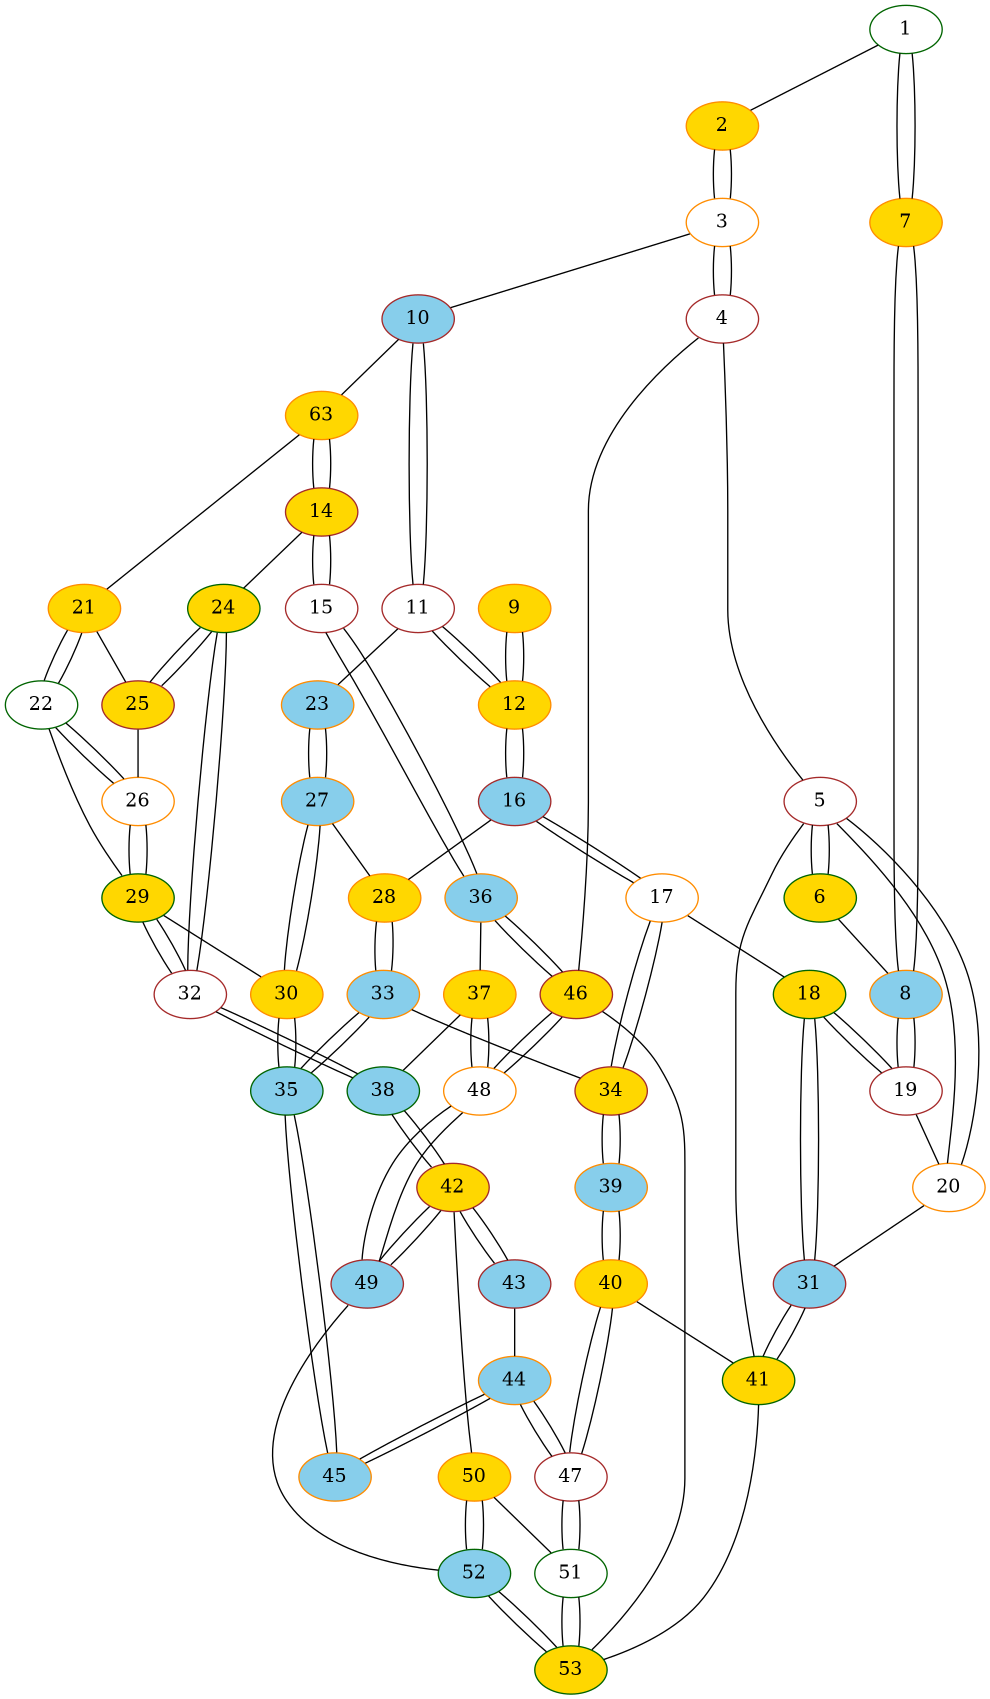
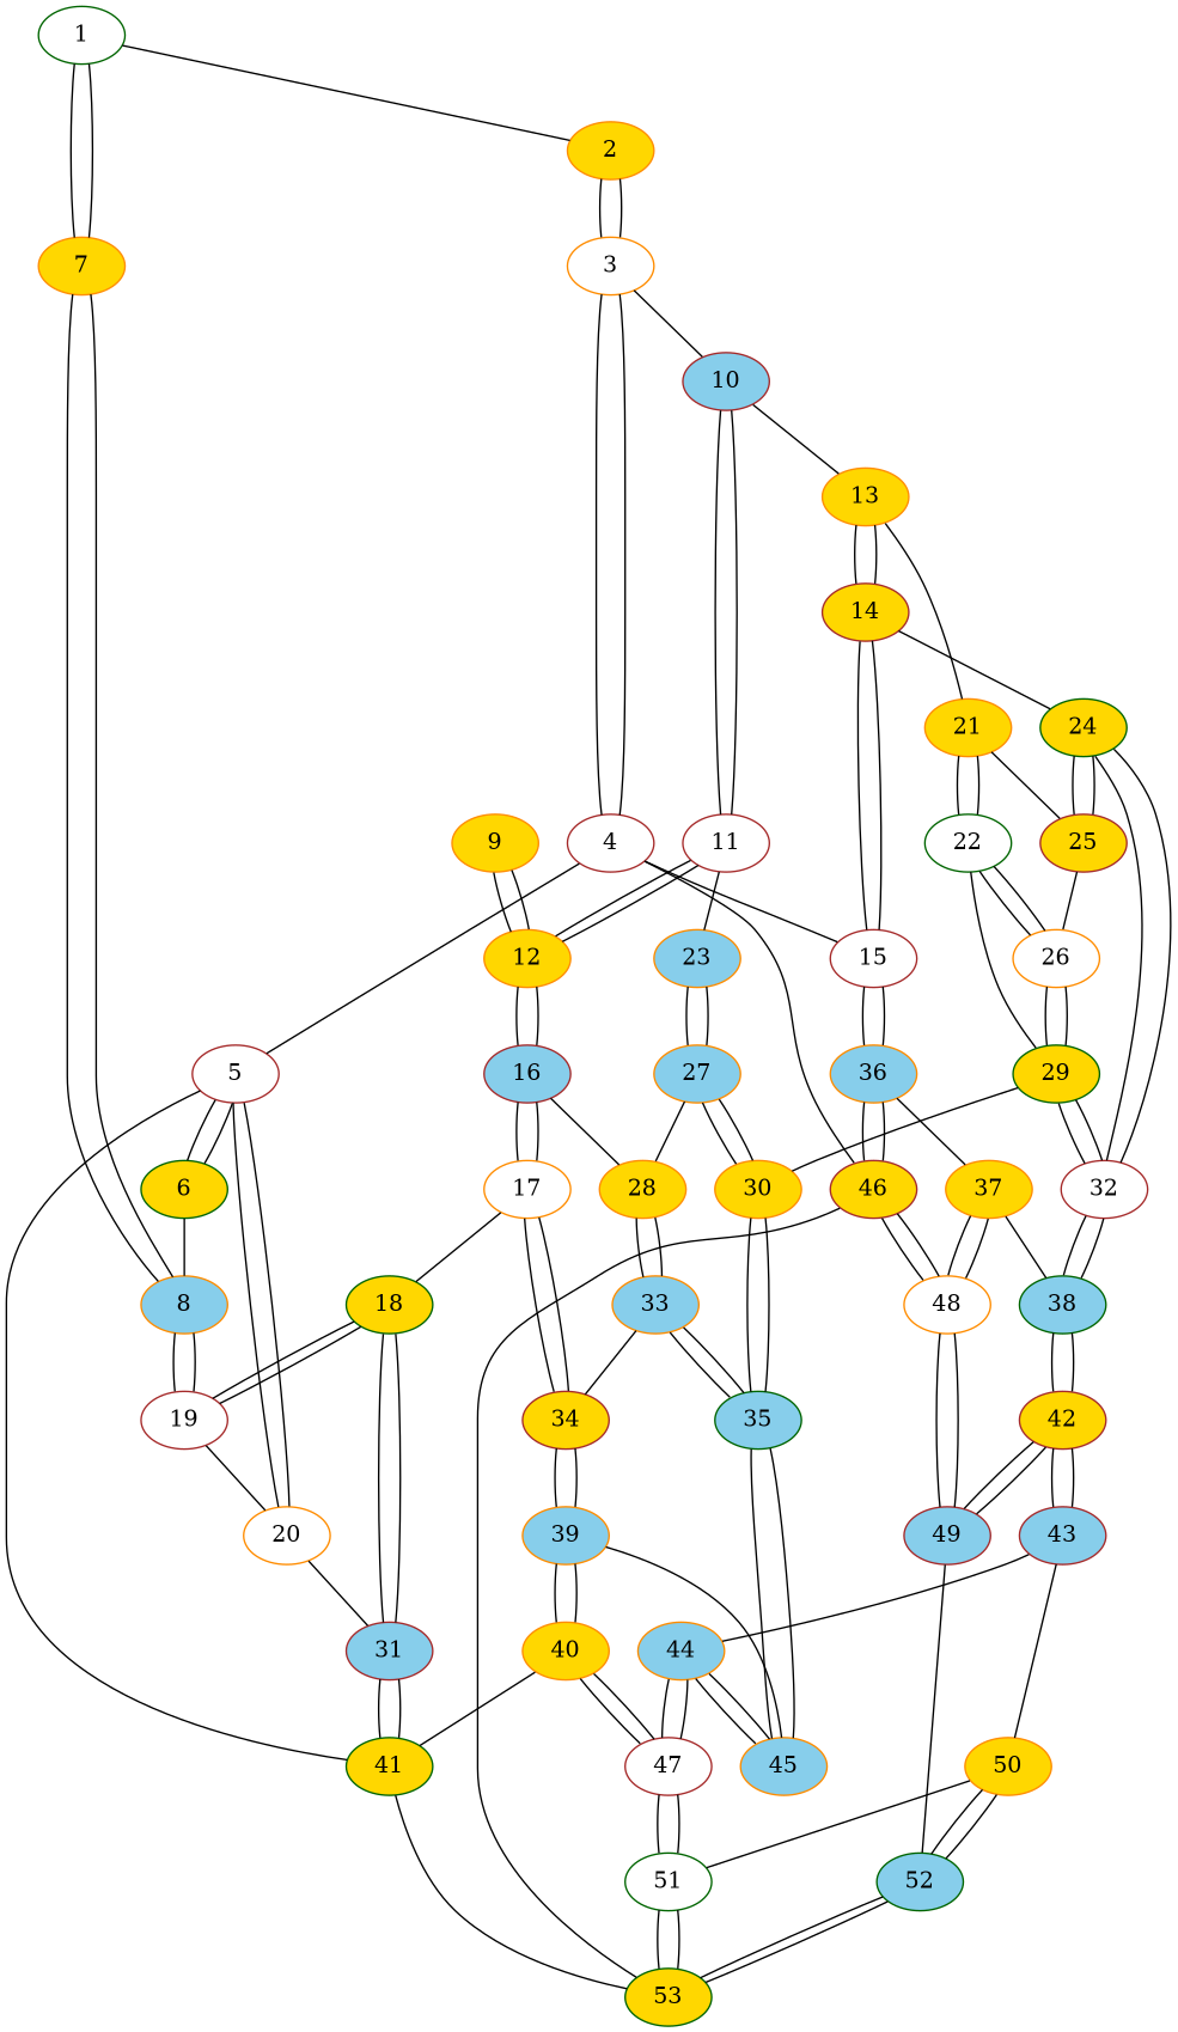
  graph {
    node [color=darkorange fillcolor=gold style=filled]
    1 [color=darkgreen fillcolor=white]
    2
    7
    3 [fillcolor=white]
    8 [fillcolor=skyblue]
    4 [color=brown fillcolor=white]
    10 [color=brown fillcolor=skyblue]
    9
    12
    5 [color=brown fillcolor=white]
    15 [color=brown fillcolor=white]
    46 [color=brown]
    11 [color=brown fillcolor=white]
-   13 [label=63]
+   13
    6 [color=darkgreen]
    20 [fillcolor=white]
    41 [color=darkgreen]
    36 [fillcolor=skyblue]
    48 [fillcolor=white]
    53 [color=darkgreen]
    31 [color=brown fillcolor=skyblue]
    19 [color=brown fillcolor=white]
    16 [color=brown fillcolor=skyblue]
    23 [fillcolor=skyblue]
    14 [color=brown]
    21
    27 [fillcolor=skyblue]
    17 [fillcolor=white]
    28
    24 [color=darkgreen]
    22 [color=darkgreen fillcolor=white]
    25 [color=brown]
    32 [color=brown fillcolor=white]
    37
    18 [color=darkgreen]
    34 [color=brown]
    33 [fillcolor=skyblue]
    39 [fillcolor=skyblue]
    26 [fillcolor=white]
    29 [color=darkgreen]
    30
    38 [color=darkgreen fillcolor=skyblue]
    35 [color=darkgreen fillcolor=skyblue]
    45 [fillcolor=skyblue]
    42 [color=brown]
    40
    49 [color=brown fillcolor=skyblue]
    43 [color=brown fillcolor=skyblue]
    47 [color=brown fillcolor=white]
    51 [color=darkgreen fillcolor=white]
    44 [fillcolor=skyblue]
    50
    52 [color=darkgreen fillcolor=skyblue]
    1 -- 2
    1 -- 7
    1 -- 7
    2 -- 3
    2 -- 3
    7 -- 8
    7 -- 8
    3 -- 4
    3 -- 4
    3 -- 10
    8 -- 19
    8 -- 19
    4 -- 5
+   4 -- 15
    4 -- 46
    10 -- 11
    10 -- 11
    10 -- 13
    9 -- 12
    9 -- 12
    12 -- 16
    12 -- 16
    5 -- 6
    5 -- 6
    5 -- 20
    5 -- 20
    5 -- 41
    15 -- 36
    15 -- 36
    46 -- 48
    46 -- 48
    46 -- 53
    11 -- 12
    11 -- 12
    11 -- 23
    13 -- 14
    13 -- 14
    13 -- 21
    6 -- 8
    20 -- 31
    41 -- 53
    36 -- 46
    36 -- 46
    36 -- 37
    48 -- 49
    48 -- 49
    31 -- 41
    31 -- 41
    19 -- 20
    16 -- 17
    16 -- 17
    16 -- 28
    23 -- 27
    23 -- 27
    14 -- 15
    14 -- 15
    14 -- 24
    21 -- 22
    21 -- 22
    21 -- 25
    27 -- 28
    27 -- 30
    27 -- 30
    17 -- 18
    17 -- 34
    17 -- 34
    28 -- 33
    28 -- 33
    24 -- 25
    24 -- 25
    24 -- 32
    24 -- 32
    22 -- 26
    22 -- 26
    22 -- 29
    25 -- 26
    32 -- 38
    32 -- 38
    37 -- 48
    37 -- 48
    37 -- 38
    18 -- 31
    18 -- 31
    18 -- 19
    18 -- 19
    34 -- 39
    34 -- 39
    33 -- 34
    33 -- 35
    33 -- 35
+   39 -- 45
    39 -- 40
    39 -- 40
    26 -- 29
    26 -- 29
    29 -- 32
    29 -- 32
    29 -- 30
    30 -- 35
    30 -- 35
    38 -- 42
    38 -- 42
    35 -- 45
    35 -- 45
    42 -- 49
    42 -- 49
    42 -- 43
    42 -- 43
    40 -- 41
    40 -- 47
    40 -- 47
    49 -- 52
    43 -- 44
-   42 -- 50
+   43 -- 50
    47 -- 51
    47 -- 51
    51 -- 53
    51 -- 53
    44 -- 45
    44 -- 45
    44 -- 47
    44 -- 47
    50 -- 51
    50 -- 52
    50 -- 52
    52 -- 53
    52 -- 53
  }
